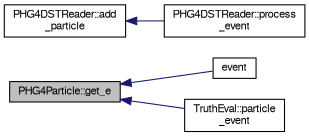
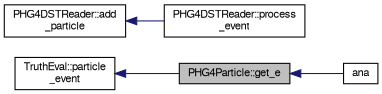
  digraph {
    rankdir=LR
    node [color=black fontname=FreeSans fontsize=10 shape=record]
    edge [color=midnightblue dir=back fontname=FreeSans fontsize=10 labelfontname=FreeSans labelfontsize=10 style=solid]
    n1 [fillcolor=grey75 fontcolor=black height=0.2 label="PHG4Particle::get_e" style=filled width=0.4]
-   n2 [height=0.2 label=event width=0.4]
+   n2 [height=0.2 label=ana width=0.4]
    n3 [height=0.2 label="TruthEval::particle\l_event" width=0.4]
    n4 [height=0.2 label="PHG4DSTReader::add\l_particle" width=0.4]
    n5 [height=0.2 label="PHG4DSTReader::process\l_event" width=0.4]
    n1 -> n2
-   n1 -> n3
+   n3 -> n1
    n4 -> n5
  }
